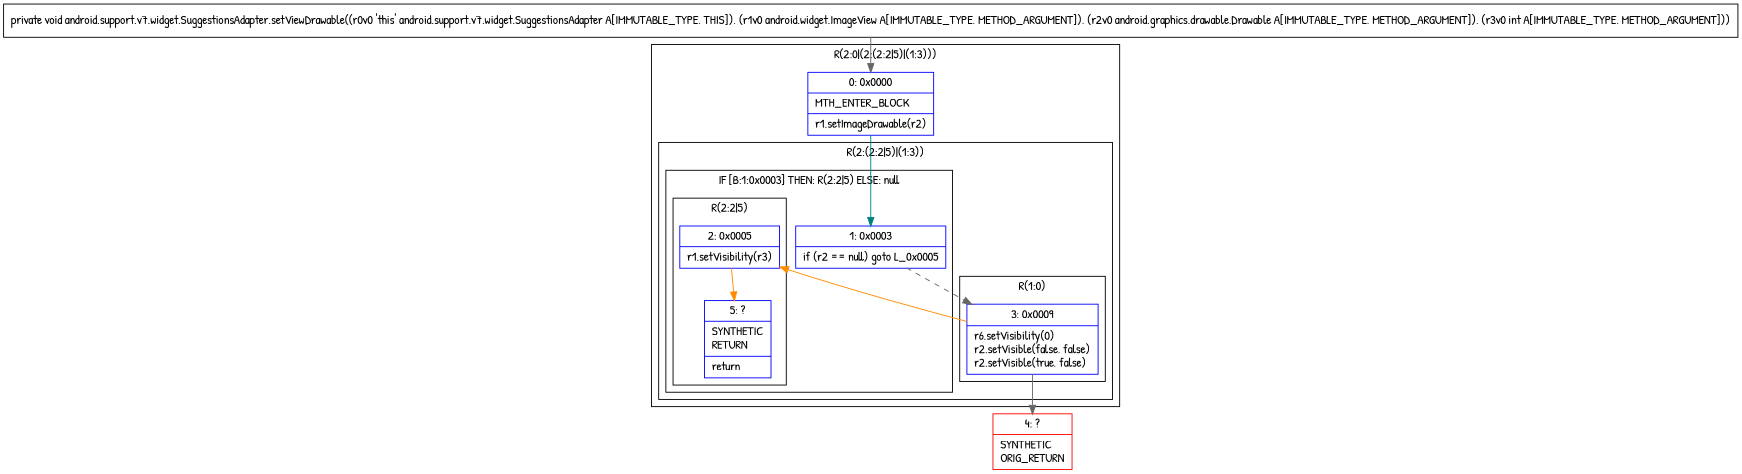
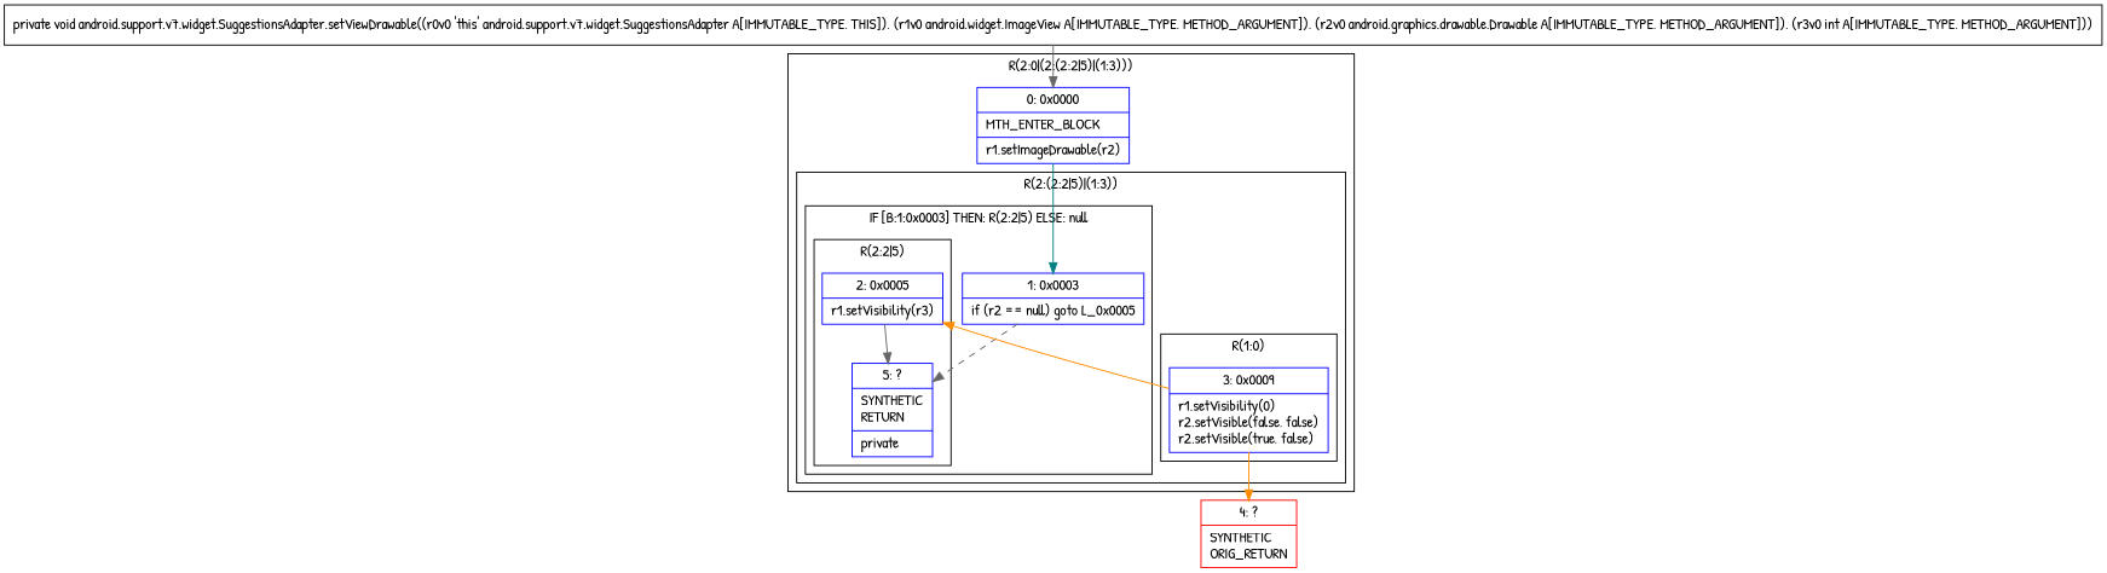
  digraph {
    fontname="Patrick Hand"
    node [color=blue fontname="Patrick Hand" shape=record]
    edge [color=gray40 fontname="Patrick Hand"]
    n1 [label="{2\:\ 0x0005|r1.setVisibility(r3)\l}"]
-   n2 [label="{5\:\ ?|SYNTHETIC\lRETURN\l|return\l}"]
+   n2 [label="{5\:\ ?|SYNTHETIC\lRETURN\l|private\l}"]
    n3 [label="{1\:\ 0x0003|if (r2 == null) goto L_0x0005\l}"]
-   n4 [label="{3\:\ 0x0009|r6.setVisibility(0)\lr2.setVisible(false, false)\lr2.setVisible(true, false)\l}"]
+   n4 [label="{3\:\ 0x0009|r1.setVisibility(0)\lr2.setVisible(false, false)\lr2.setVisible(true, false)\l}"]
    n5 [label="{0\:\ 0x0000|MTH_ENTER_BLOCK\l|r1.setImageDrawable(r2)\l}"]
    n6 [color=red label="{4\:\ ?|SYNTHETIC\lORIG_RETURN\l}"]
    n7 [label="{private void android.support.v7.widget.SuggestionsAdapter.setViewDrawable((r0v0 'this' android.support.v7.widget.SuggestionsAdapter A[IMMUTABLE_TYPE, THIS]), (r1v0 android.widget.ImageView A[IMMUTABLE_TYPE, METHOD_ARGUMENT]), (r2v0 android.graphics.drawable.Drawable A[IMMUTABLE_TYPE, METHOD_ARGUMENT]), (r3v0 int A[IMMUTABLE_TYPE, METHOD_ARGUMENT])) }" color=""]
    subgraph cluster_1 {
      label="R(2:0|(2:(2:2|5)|(1:3)))"
      n5
      subgraph cluster_2 {
        label="R(2:(2:2|5)|(1:3))"
        subgraph cluster_3 {
          label="IF [B:1:0x0003] THEN: R(2:2|5) ELSE: null"
          n3
          subgraph cluster_4 {
            label="R(2:2|5)"
            n1
            n2
          }
        }
        subgraph cluster_5 {
          label="R(1:0)"
          n4
        }
      }
    }
-   n1 -> n2 [color=darkorange]
-   n3 -> n4 [style=dashed]
+   n1 -> n2
+   n3 -> n2 [style=dashed]
    n4 -> n1 [color=darkorange]
-   n4 -> n6
+   n4 -> n6 [color=darkorange]
    n5 -> n3 [color=teal]
    n7 -> n5
  }
